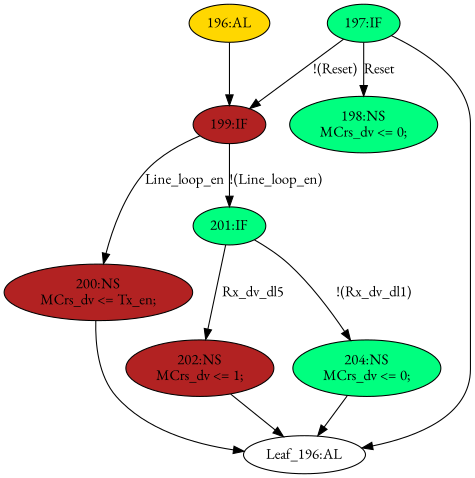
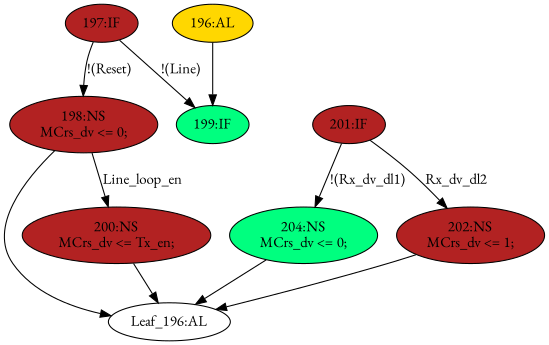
  strict digraph {
    fontname="EB Garamond"
    node [fillcolor=springgreen fontname="EB Garamond" statements="[]" style=filled typ=NonblockingSubstitution]
    edge [cond="[]" fontname="EB Garamond" lineno=None]
    n1 [ast="<pyverilog.vparser.ast.NonblockingSubstitution object at 0x7f88749dc090>" label="204:NS\nMCrs_dv <= 0;" statements="[<pyverilog.vparser.ast.NonblockingSubstitution object at 0x7f88749dc090>]"]
    n2 [def_var="['MCrs_dv']" label="Leaf_196:AL" fillcolor="" statements="" style="" typ=""]
-   n3 [ast="<pyverilog.vparser.ast.IfStatement object at 0x7f88749dc210>" fillcolor=firebrick label="199:IF" typ=IfStatement]
-   n4 [ast="<pyverilog.vparser.ast.IfStatement object at 0x7f88749dc250>" label="201:IF" typ=IfStatement]
+   n3 [ast="<pyverilog.vparser.ast.IfStatement object at 0x7f88749dc210>" label="199:IF" typ=IfStatement]
+   n4 [ast="<pyverilog.vparser.ast.IfStatement object at 0x7f88749dc250>" fillcolor=firebrick label="201:IF" typ=IfStatement]
    n5 [ast="<pyverilog.vparser.ast.NonblockingSubstitution object at 0x7f88749dc410>" fillcolor=firebrick label="200:NS\nMCrs_dv <= Tx_en;" statements="[<pyverilog.vparser.ast.NonblockingSubstitution object at 0x7f88749dc410>]"]
    n6 [ast="<pyverilog.vparser.ast.NonblockingSubstitution object at 0x7f88749dc290>" fillcolor=firebrick label="202:NS\nMCrs_dv <= 1;" statements="[<pyverilog.vparser.ast.NonblockingSubstitution object at 0x7f88749dc290>]"]
-   n7 [ast="<pyverilog.vparser.ast.NonblockingSubstitution object at 0x7f88749dc5d0>" label="198:NS\nMCrs_dv <= 0;" statements="[<pyverilog.vparser.ast.NonblockingSubstitution object at 0x7f88749dc5d0>]"]
-   n8 [ast="<pyverilog.vparser.ast.IfStatement object at 0x7f88749dc710>" label="197:IF" typ=IfStatement]
+   n7 [ast="<pyverilog.vparser.ast.NonblockingSubstitution object at 0x7f88749dc5d0>" fillcolor=firebrick label="198:NS\nMCrs_dv <= 0;" statements="[<pyverilog.vparser.ast.NonblockingSubstitution object at 0x7f88749dc5d0>]"]
+   n8 [ast="<pyverilog.vparser.ast.IfStatement object at 0x7f88749dc710>" fillcolor=firebrick label="197:IF" typ=IfStatement]
    n9 [ast="<pyverilog.vparser.ast.Always object at 0x7f88749dc790>" clk_sens=False fillcolor=gold label="196:AL" sens="['MAC_rx_clk', 'Reset']" typ=Always use_var="['Reset', 'Line_loop_en', 'Rx_dv_dl2', 'Tx_en']"]
    n1 -> n2
-   n3 -> n4 [cond="['Line_loop_en']" label="!(Line_loop_en)" lineno=199]
-   n3 -> n5 [cond="['Line_loop_en']" label=Line_loop_en lineno=199]
+   n7 -> n5 [cond="['Line_loop_en']" label=Line_loop_en lineno=199]
    n4 -> n1 [cond="['Rx_dv_dl2']" label="!(Rx_dv_dl1)" lineno=201]
-   n4 -> n6 [cond="['Rx_dv_dl2']" label=Rx_dv_dl5 lineno=201]
+   n4 -> n6 [cond="['Rx_dv_dl2']" label=Rx_dv_dl2 lineno=201]
    n5 -> n2
    n6 -> n2
-   n8 -> n2
-   n8 -> n3 [cond="['Reset']" label="!(Reset)" lineno=197]
-   n8 -> n7 [cond="['Reset']" label=Reset lineno=197]
+   n7 -> n2
+   n8 -> n3 [cond="['Reset']" label="!(Line)" lineno=197]
+   n8 -> n7 [cond="['Reset']" label="!(Reset)" lineno=197]
    n9 -> n3
  }
